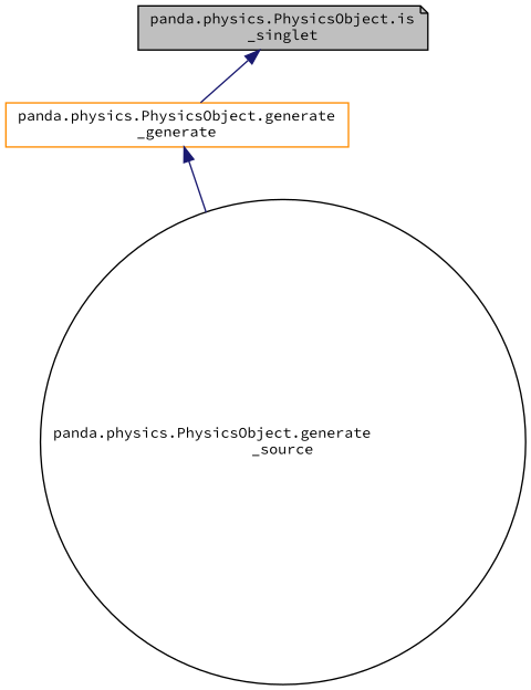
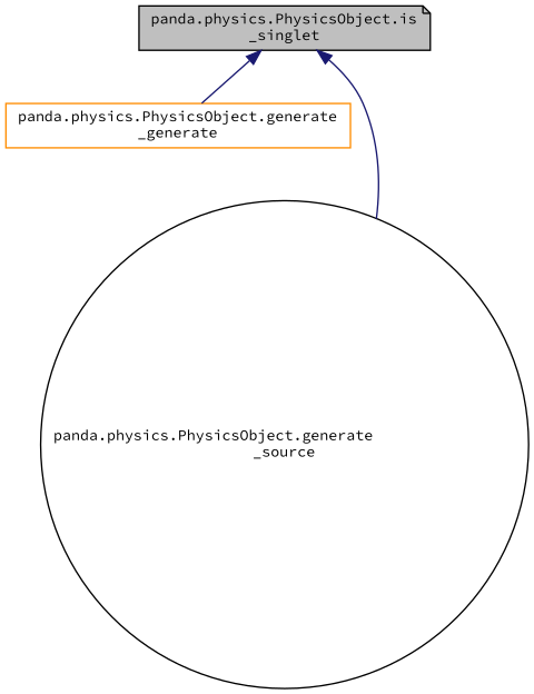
  digraph {
    fontname="Source Code Pro"
    rankdir=TB
    node [color=black fillcolor=white fontname="Source Code Pro" fontsize=10 style=filled]
    edge [color=midnightblue dir=back fontname="Source Code Pro" fontsize=10 labelfontname=Helvetica labelfontsize=10 style=solid]
    n1 [fillcolor=grey75 fontcolor=black height=0.2 label="panda.physics.PhysicsObject.is\l_singlet" shape=note width=0.4]
    n2 [color=darkorange height=0.2 label="panda.physics.PhysicsObject.generate\l_generate" shape=box width=0.4]
    n3 [height=0.2 label="panda.physics.PhysicsObject.generate\l_source" shape=circle width=0.4]
    n1 -> n2
-   n2 -> n3
+   n1 -> n3
  }
